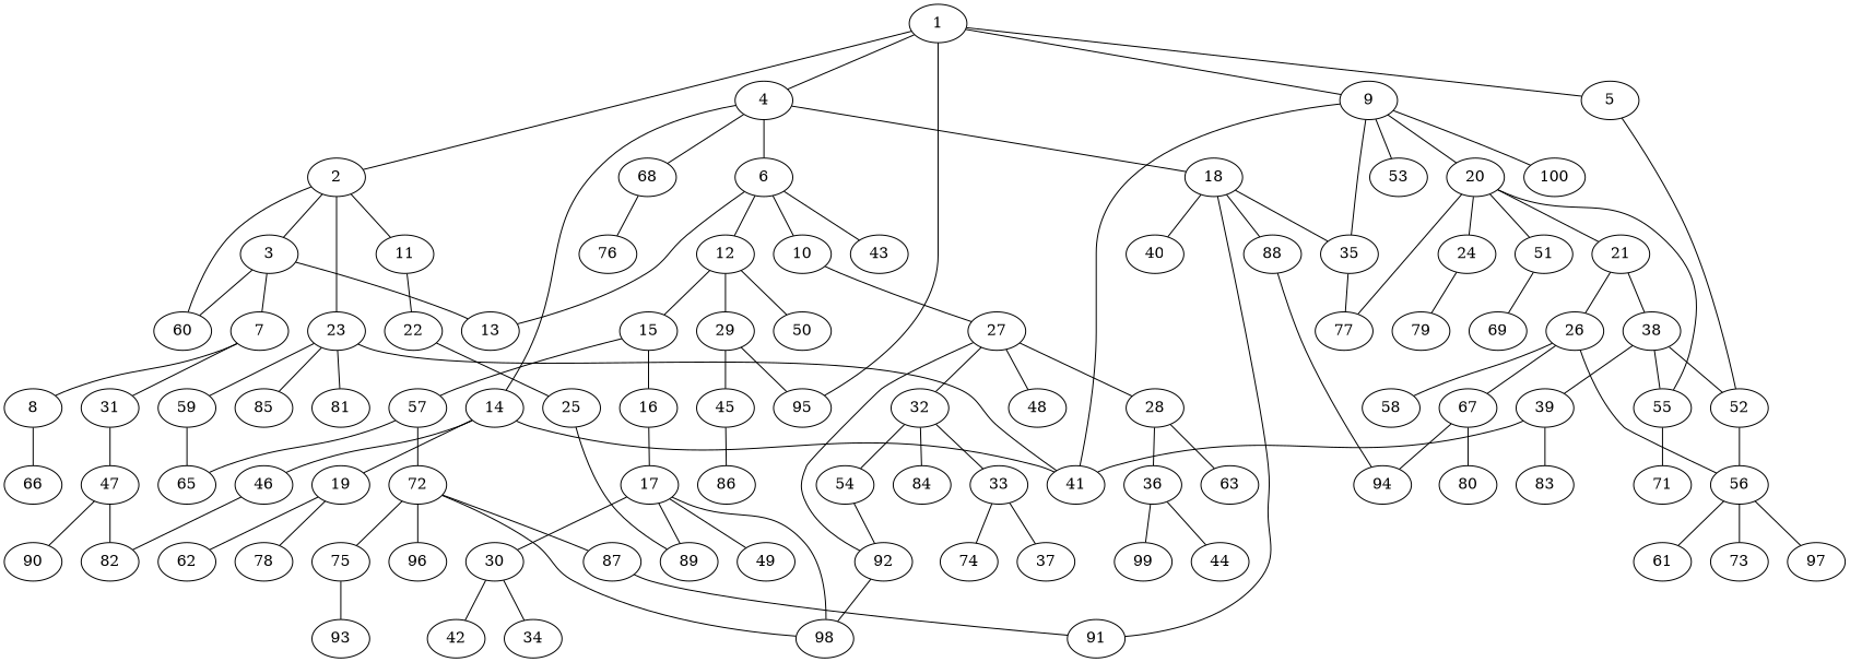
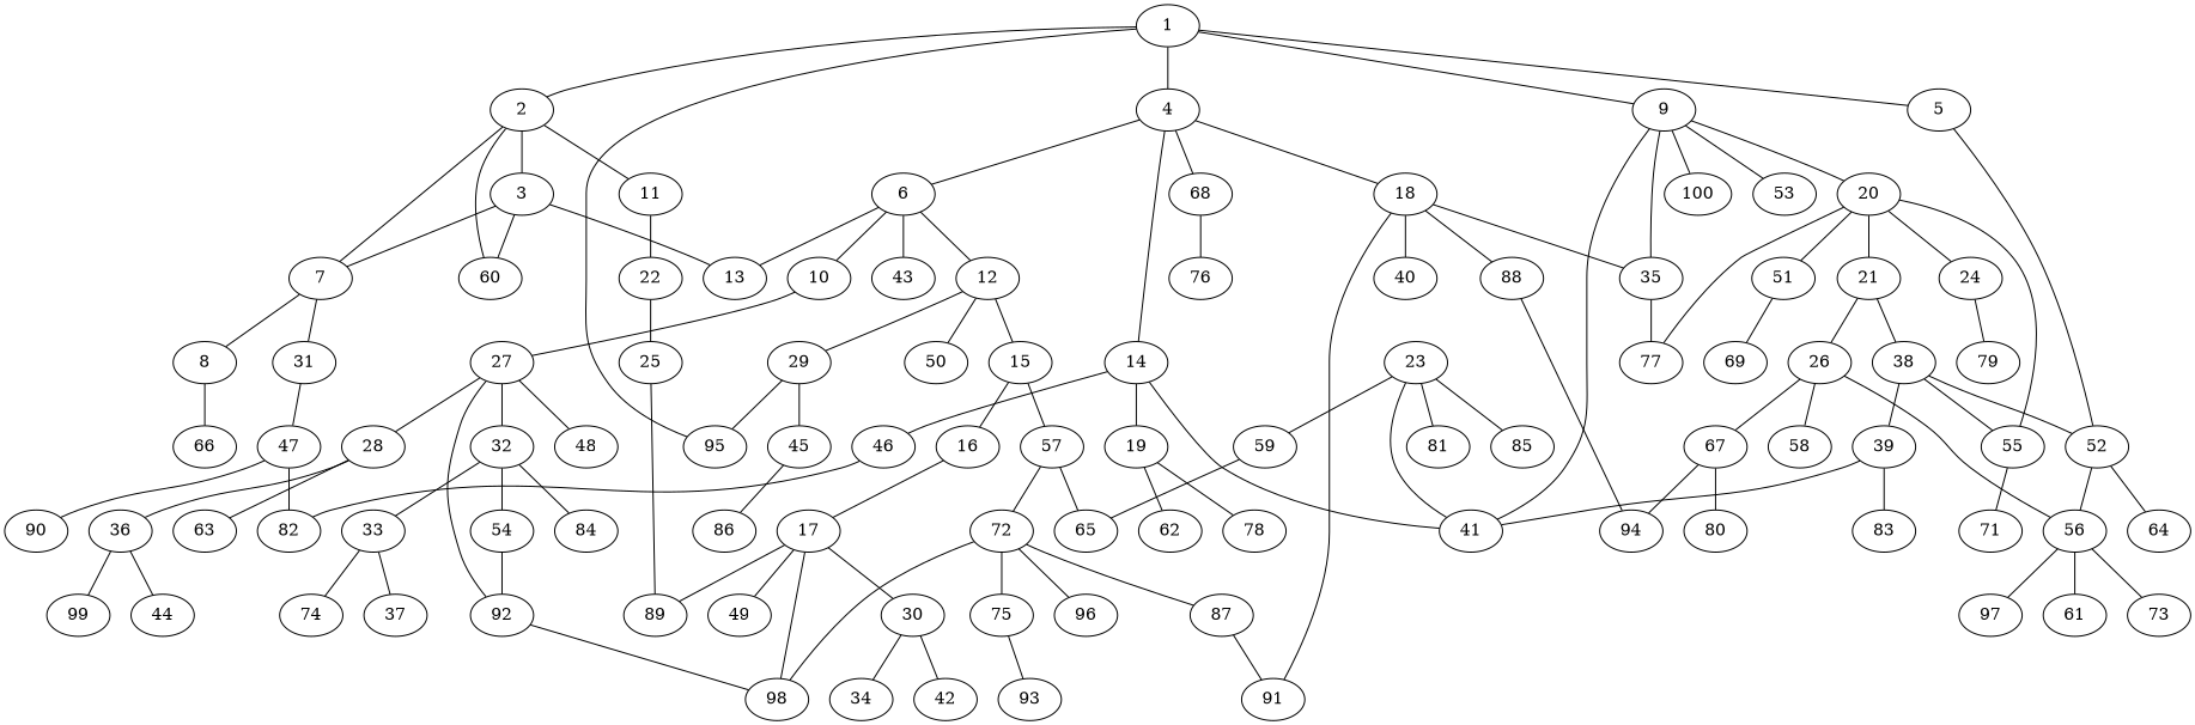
  graph {
    1
    2
    4
    5
    9
    95
    3
    11
    23
    60
    6
    14
    18
    68
    52
    20
    35
    41
    53
    100
    7
    13
    22
    59
    81
    85
    10
    12
    43
    19
    46
    40
    88
    91
    76
    56
+   64
    21
    24
    51
    55
    77
    8
    31
    25
    65
    66
    47
    27
    15
    29
    50
    62
    78
    82
    94
    61
    73
    97
    28
    32
    48
    92
    16
    57
    45
    90
    26
    38
    79
    69
    71
    36
    63
    33
    54
    84
    98
    89
    17
    72
    86
    30
    49
    75
    87
    96
    34
    42
    58
    67
    39
    80
    83
    44
    99
    37
    74
    93
    1 -- 2
    1 -- 4
    1 -- 5
    1 -- 9
    1 -- 95
    2 -- 3
    2 -- 11
-   2 -- 23
+   2 -- 7
    2 -- 60
    4 -- 6
    4 -- 14
    4 -- 18
    4 -- 68
    5 -- 52
    9 -- 20
    9 -- 35
    9 -- 41
    9 -- 53
    9 -- 100
    3 -- 60
    3 -- 7
    3 -- 13
    11 -- 22
    23 -- 41
    23 -- 59
    23 -- 81
    23 -- 85
    6 -- 13
    6 -- 10
    6 -- 12
    6 -- 43
    14 -- 41
    14 -- 19
    14 -- 46
    18 -- 35
    18 -- 40
    18 -- 88
    18 -- 91
    68 -- 76
    52 -- 56
+   52 -- 64
    20 -- 21
    20 -- 24
    20 -- 51
    20 -- 55
    20 -- 77
    35 -- 77
    7 -- 8
    7 -- 31
    22 -- 25
    59 -- 65
    10 -- 27
    12 -- 15
    12 -- 29
    12 -- 50
    19 -- 62
    19 -- 78
    46 -- 82
    88 -- 94
    56 -- 61
    56 -- 73
    56 -- 97
    21 -- 26
    21 -- 38
    24 -- 79
    51 -- 69
    55 -- 71
    8 -- 66
    31 -- 47
    25 -- 89
    47 -- 82
    47 -- 90
    27 -- 28
    27 -- 32
    27 -- 48
    27 -- 92
    15 -- 16
    15 -- 57
    29 -- 95
    29 -- 45
    28 -- 36
    28 -- 63
    32 -- 33
    32 -- 54
    32 -- 84
    92 -- 98
    16 -- 17
    57 -- 65
    57 -- 72
    45 -- 86
    26 -- 56
    26 -- 58
    26 -- 67
    38 -- 52
    38 -- 55
    38 -- 39
    36 -- 44
    36 -- 99
    33 -- 37
    33 -- 74
    54 -- 92
    17 -- 98
    17 -- 89
    17 -- 30
    17 -- 49
    72 -- 98
    72 -- 75
    72 -- 87
    72 -- 96
    30 -- 34
    30 -- 42
    75 -- 93
    87 -- 91
    67 -- 94
    67 -- 80
    39 -- 41
    39 -- 83
  }
